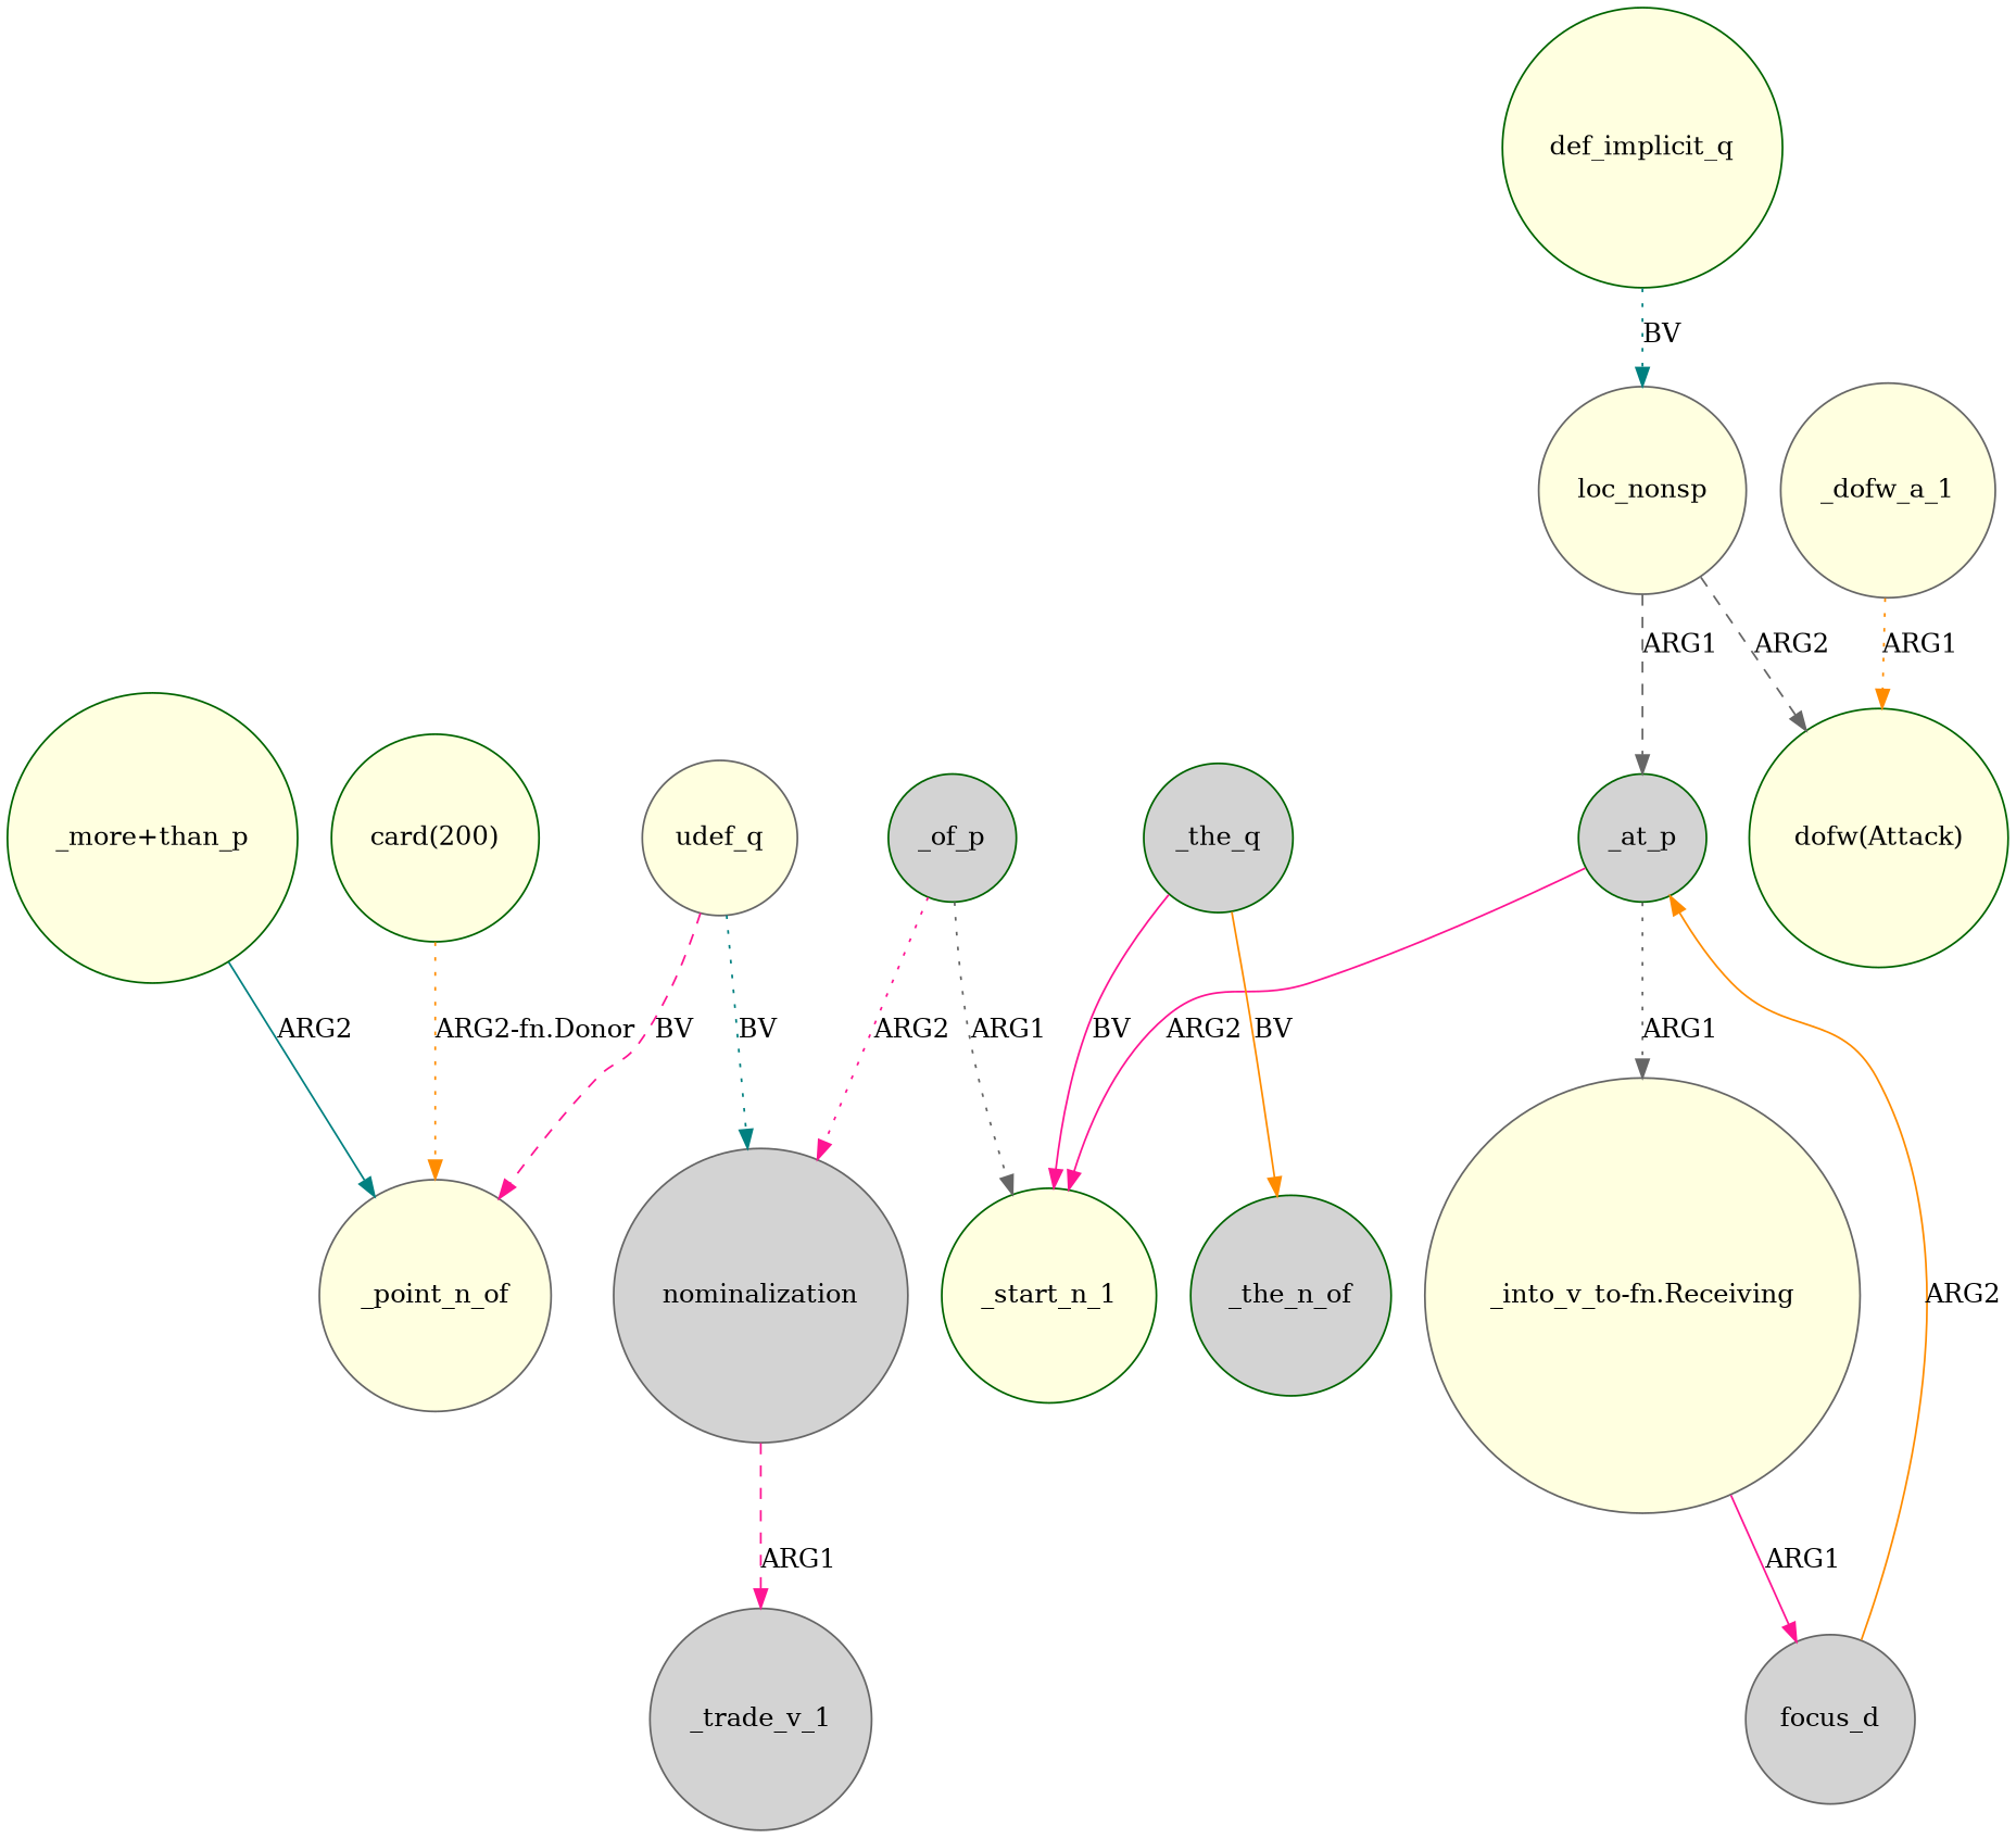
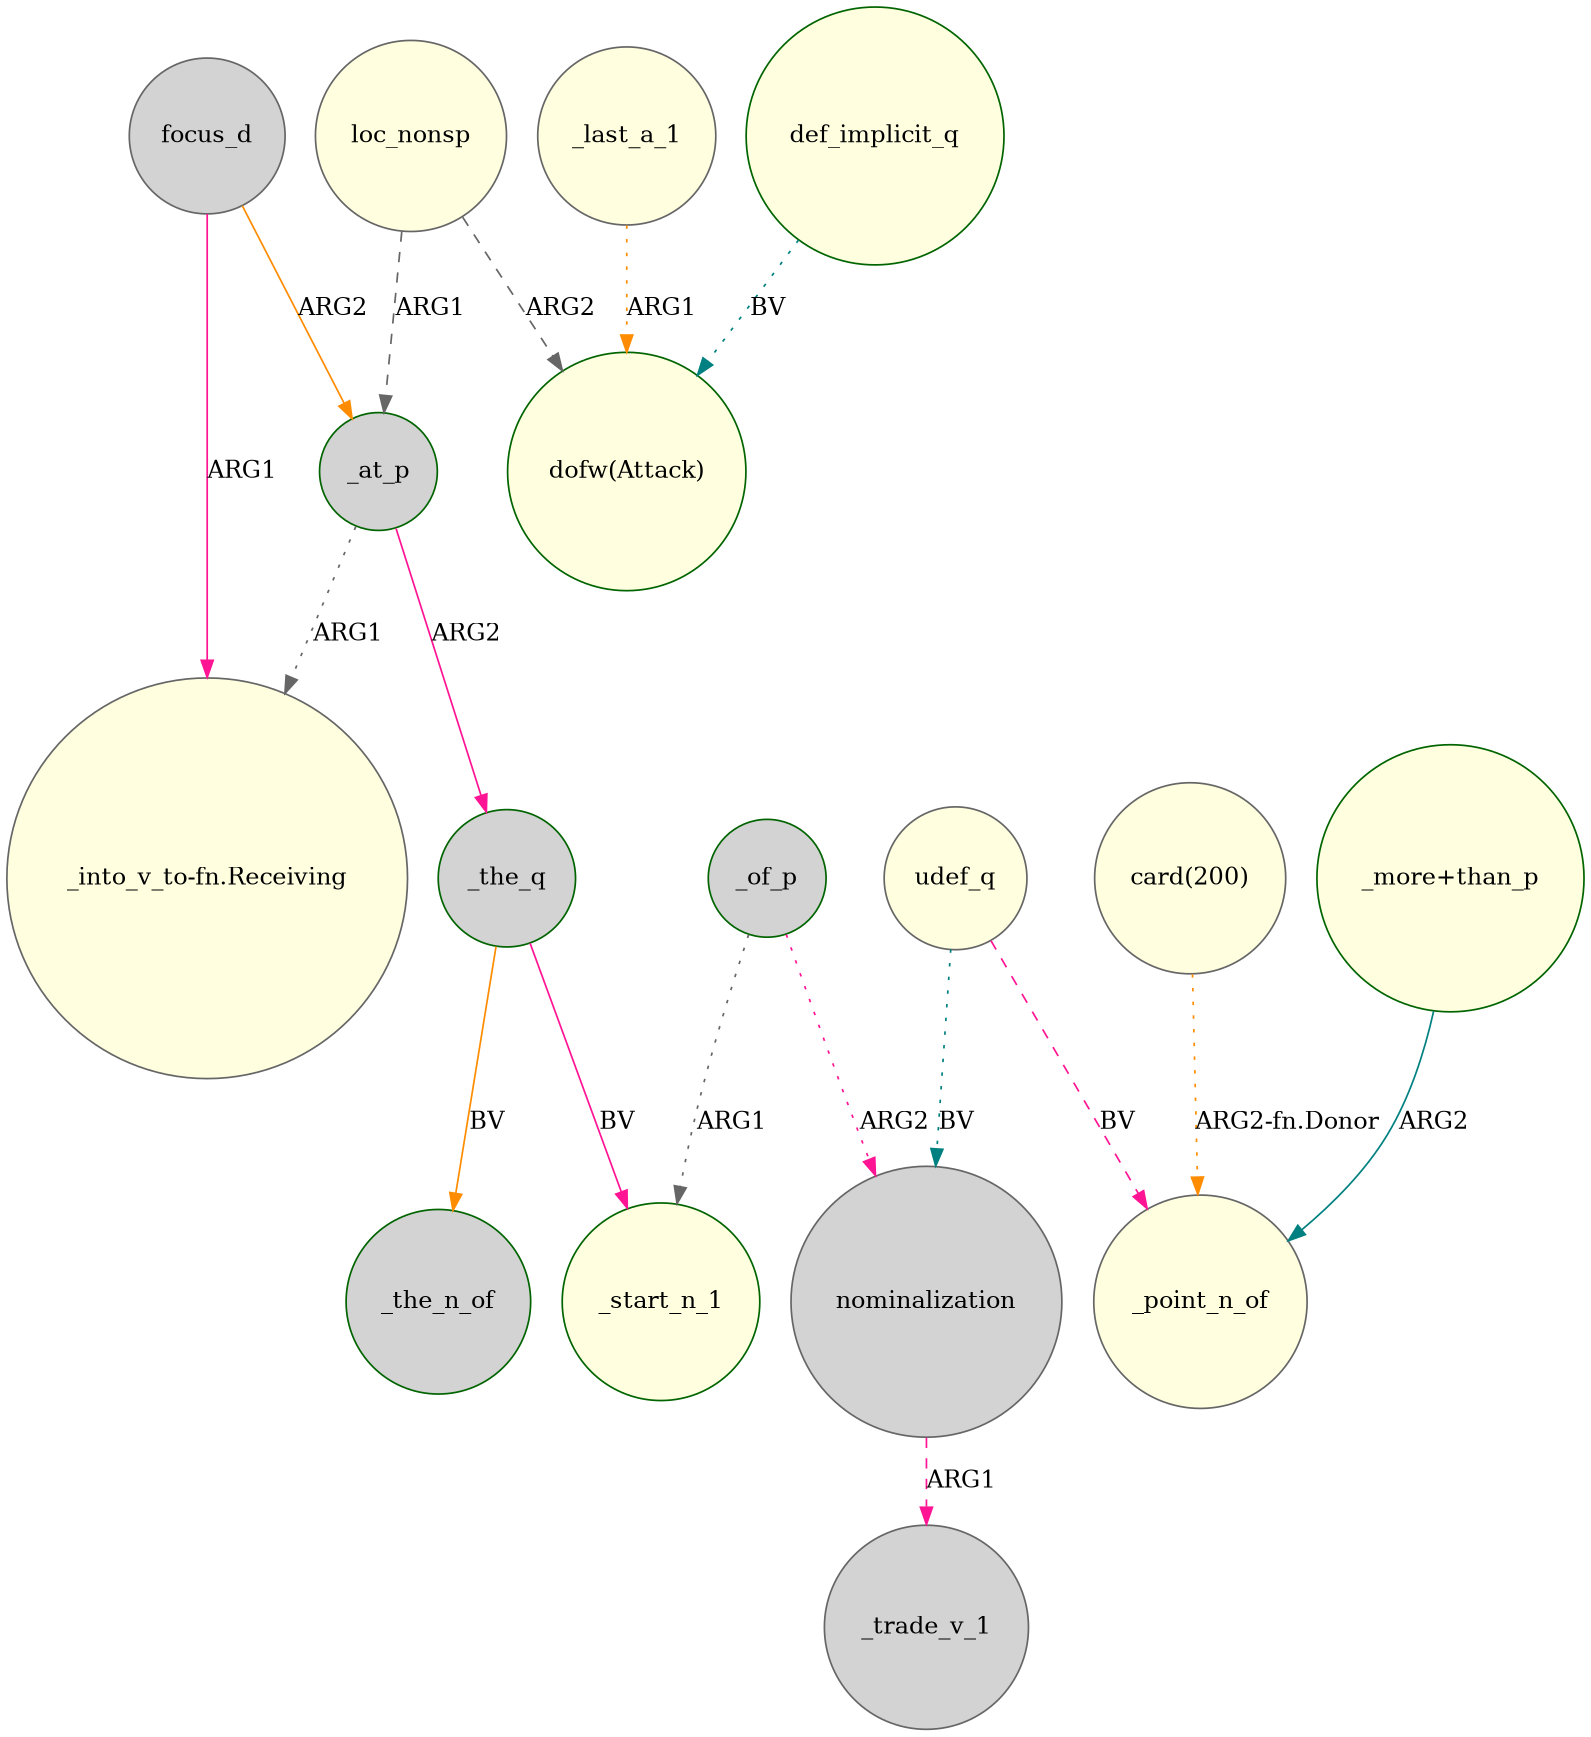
  digraph {
    node [color=gray40 fillcolor=lightyellow shape=circle style=filled]
    edge [color=deeppink style=dotted]
    _at_p [color=darkgreen fillcolor=lightgrey]
    n2 [label="_into_v_to-fn.Receiving"]
    _start_n_1 [color=darkgreen]
    loc_nonsp
    n5 [color=darkgreen label="dofw(Attack)"]
    _of_p [color=darkgreen fillcolor=lightgrey]
    nominalization [fillcolor=lightgrey]
    _trade_v_1 [fillcolor=lightgrey]
    n9 [color=darkgreen fillcolor=lightgrey label=_the_n_of]
    _the_q [color=darkgreen fillcolor=lightgrey]
    udef_q
    _point_n_of
    "_more+than_p" [color=darkgreen]
    focus_d [fillcolor=lightgrey]
-   _last_a_1 [label=_dofw_a_1]
-   "card(200)" [color=darkgreen]
+   _last_a_1
+   "card(200)"
    def_implicit_q [color=darkgreen]
    _at_p -> n2 [color=gray40 label=ARG1]
-   _at_p -> _start_n_1 [label=ARG2 style=solid]
+   _at_p -> _the_q [label=ARG2 style=solid]
    loc_nonsp -> _at_p [color=gray40 label=ARG1 style=dashed]
    loc_nonsp -> n5 [color=gray40 label=ARG2 style=dashed]
    _of_p -> _start_n_1 [color=gray40 label=ARG1]
    _of_p -> nominalization [label=ARG2]
    nominalization -> _trade_v_1 [label=ARG1 style=dashed]
    _the_q -> _start_n_1 [label=BV style=solid]
    _the_q -> n9 [color=darkorange label=BV style=solid]
    udef_q -> nominalization [color=teal label=BV]
    udef_q -> _point_n_of [label=BV style=dashed]
    "_more+than_p" -> _point_n_of [color=teal label=ARG2 style=solid]
    focus_d -> _at_p [color=darkorange label=ARG2 style=solid]
-   n2 -> focus_d [label=ARG1 style=solid]
+   focus_d -> n2 [label=ARG1 style=solid]
    _last_a_1 -> n5 [color=darkorange label=ARG1]
    "card(200)" -> _point_n_of [color=darkorange label="ARG2-fn.Donor"]
-   def_implicit_q -> loc_nonsp [color=teal label=BV]
+   def_implicit_q -> n5 [color=teal label=BV]
  }
